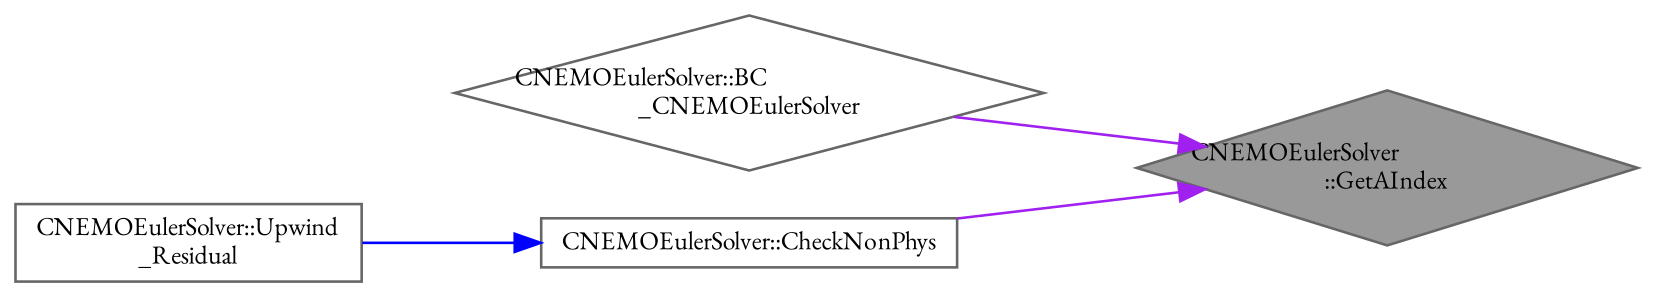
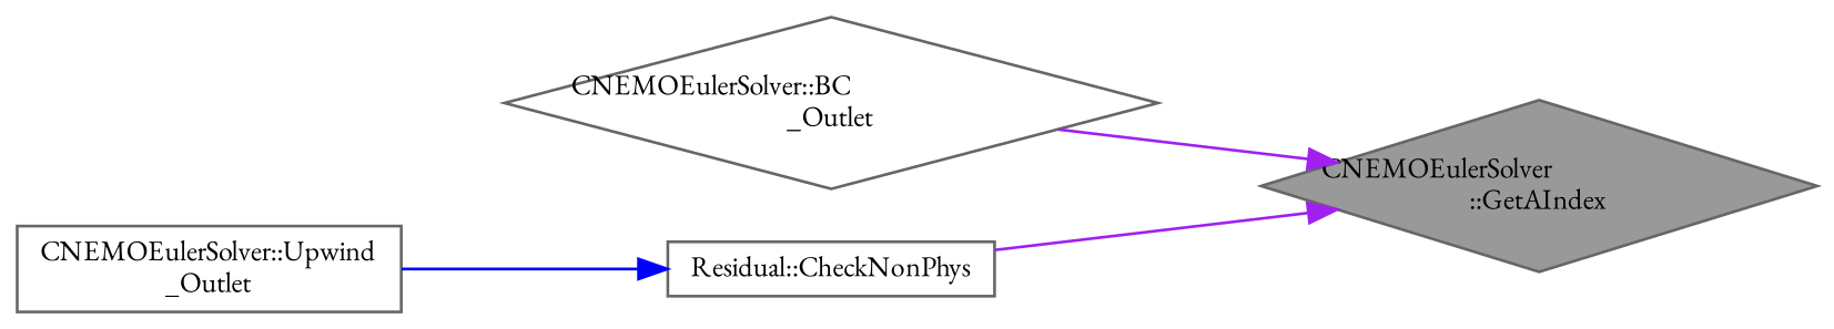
  digraph {
    fontname="EB Garamond"
    rankdir=RL
    node [color=grey40 fillcolor=white fontname="EB Garamond" fontsize=10 shape=diamond style=filled]
    edge [color=purple dir=back fontname="EB Garamond" fontsize=10 labelfontname=Helvetica labelfontsize=10 style=solid]
    n1 [color=gray40 fillcolor=grey60 fontcolor=black height=0.2 label="CNEMOEulerSolver\l::GetAIndex" width=0.4]
-   n2 [height=0.2 label="CNEMOEulerSolver::BC\l_CNEMOEulerSolver" width=0.4]
-   n3 [height=0.2 label="CNEMOEulerSolver::CheckNonPhys" shape=box width=0.4]
-   n4 [height=0.2 label="CNEMOEulerSolver::Upwind\l_Residual" shape=box width=0.4]
+   n2 [height=0.2 label="CNEMOEulerSolver::BC\l_Outlet" width=0.4]
+   n3 [height=0.2 label="Residual::CheckNonPhys" shape=box width=0.4]
+   n4 [height=0.2 label="CNEMOEulerSolver::Upwind\l_Outlet" shape=box width=0.4]
    n1 -> n2
    n1 -> n3
    n3 -> n4 [color=blue]
  }
